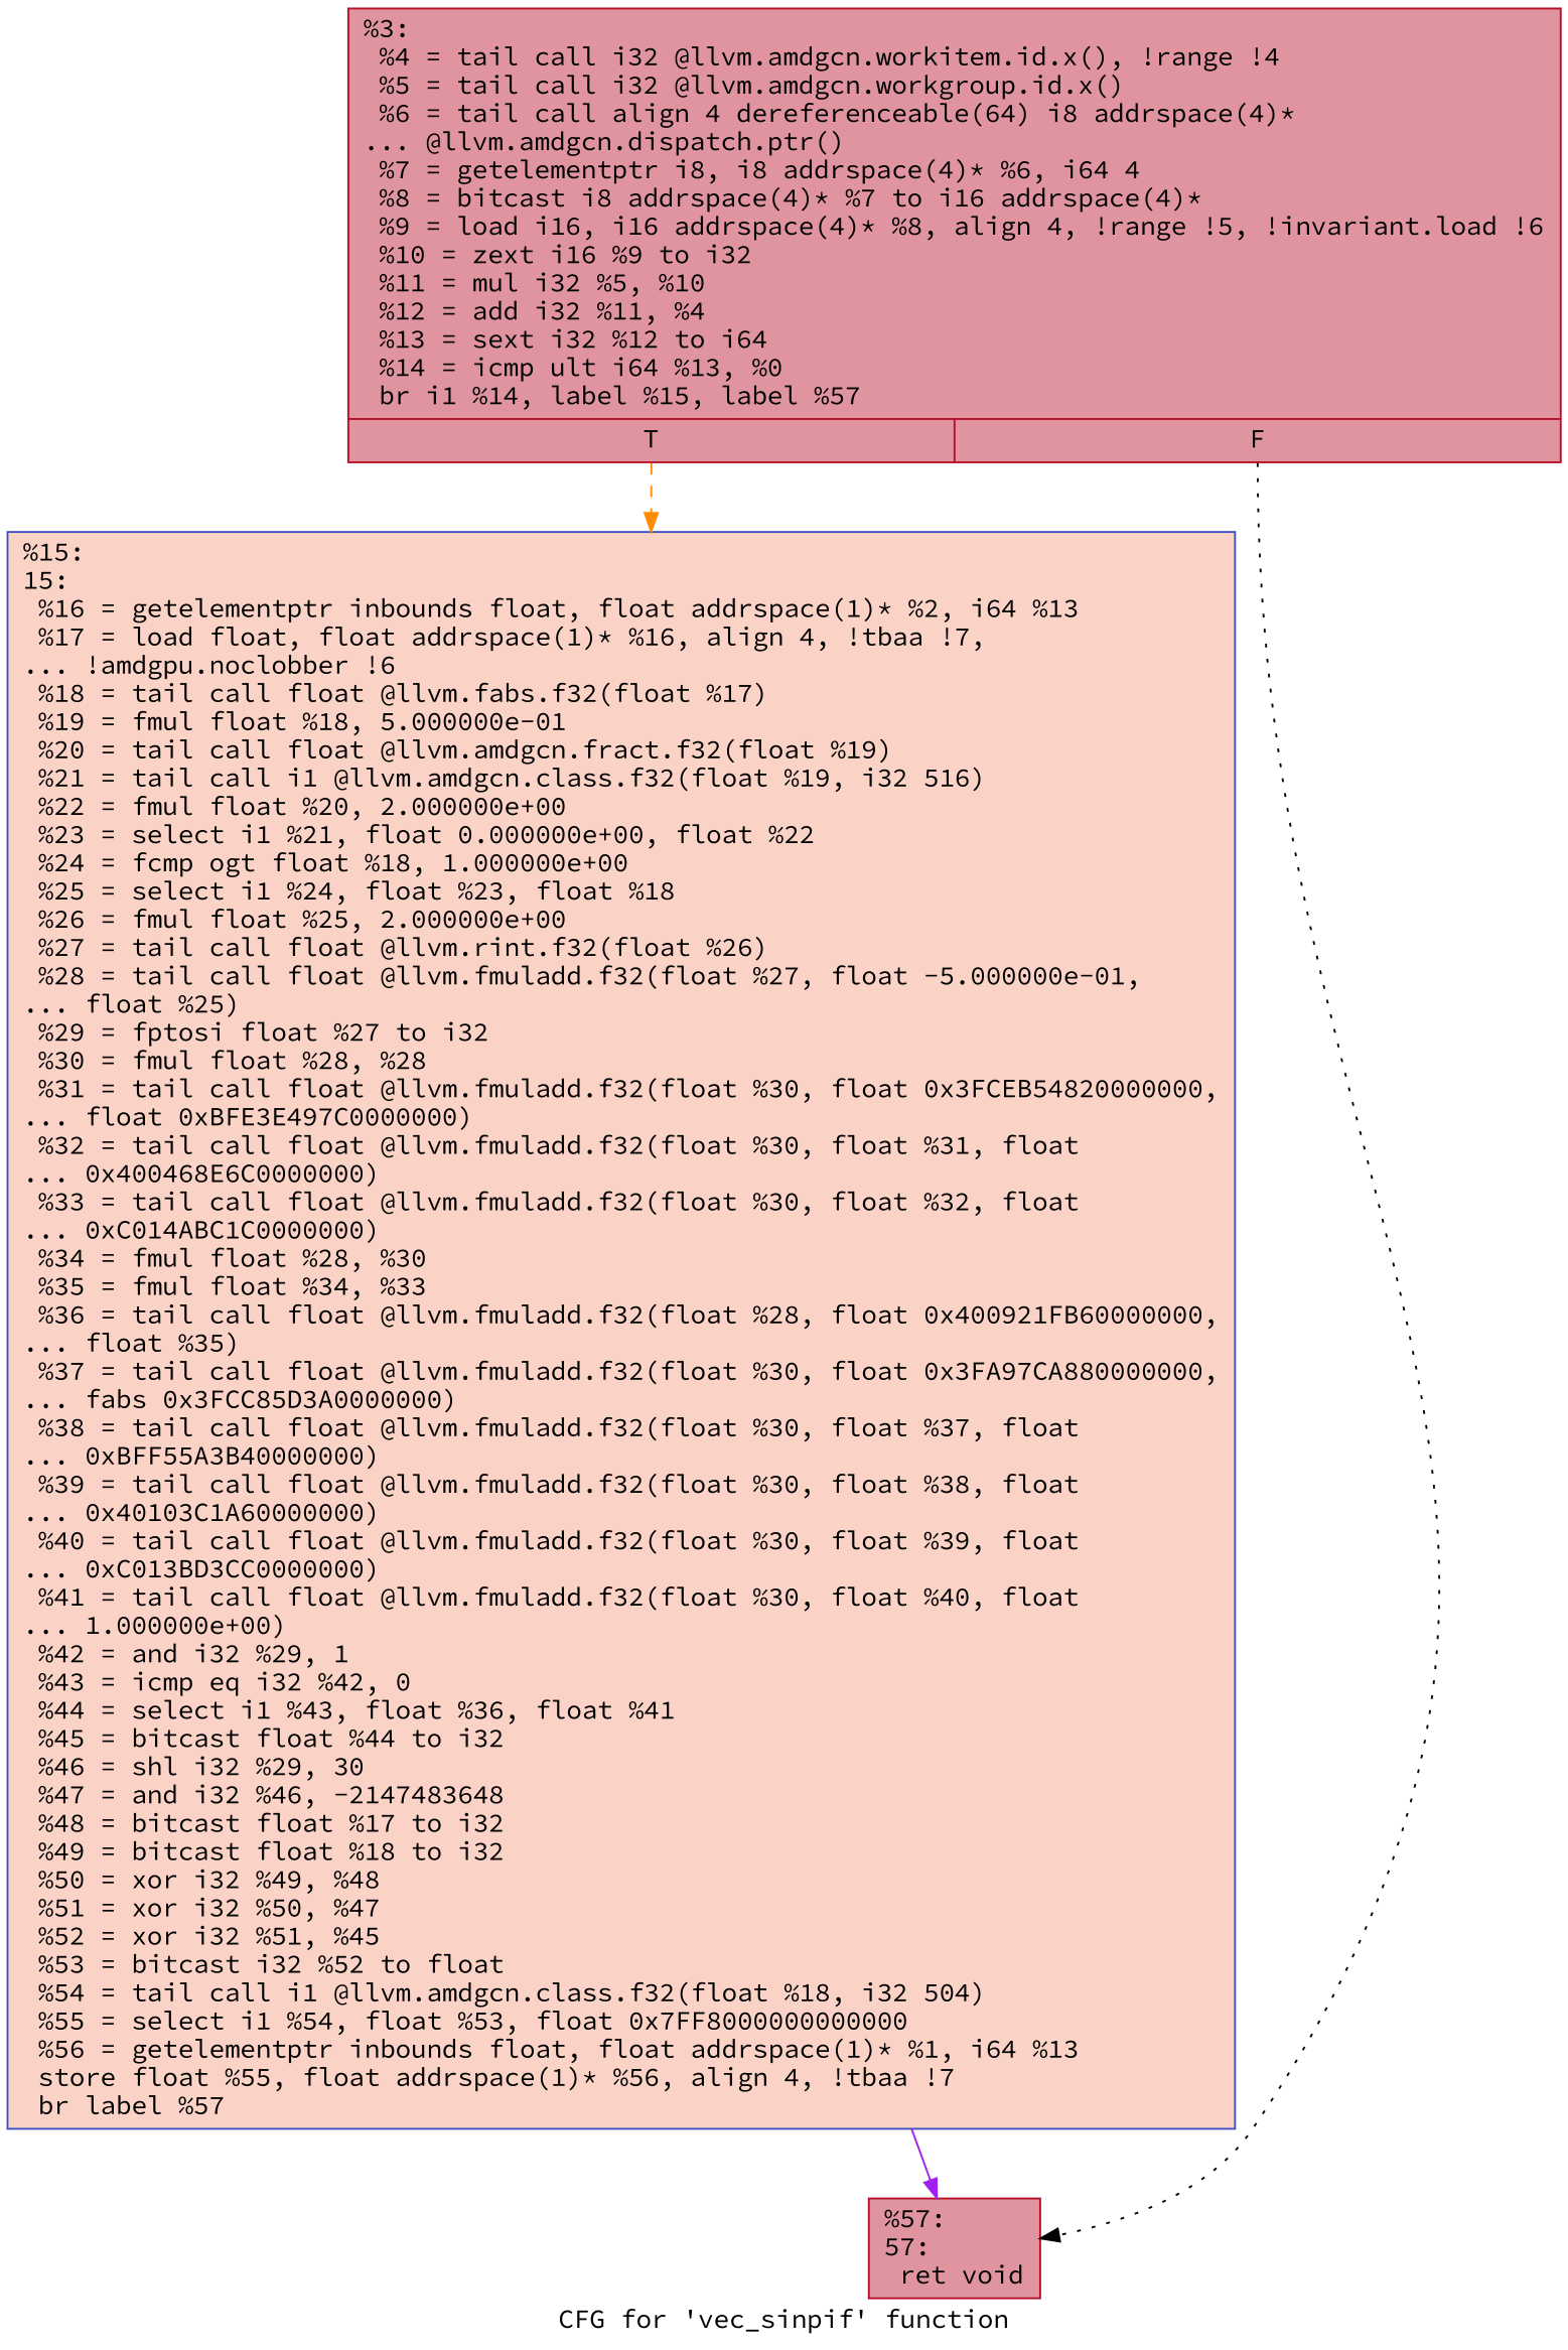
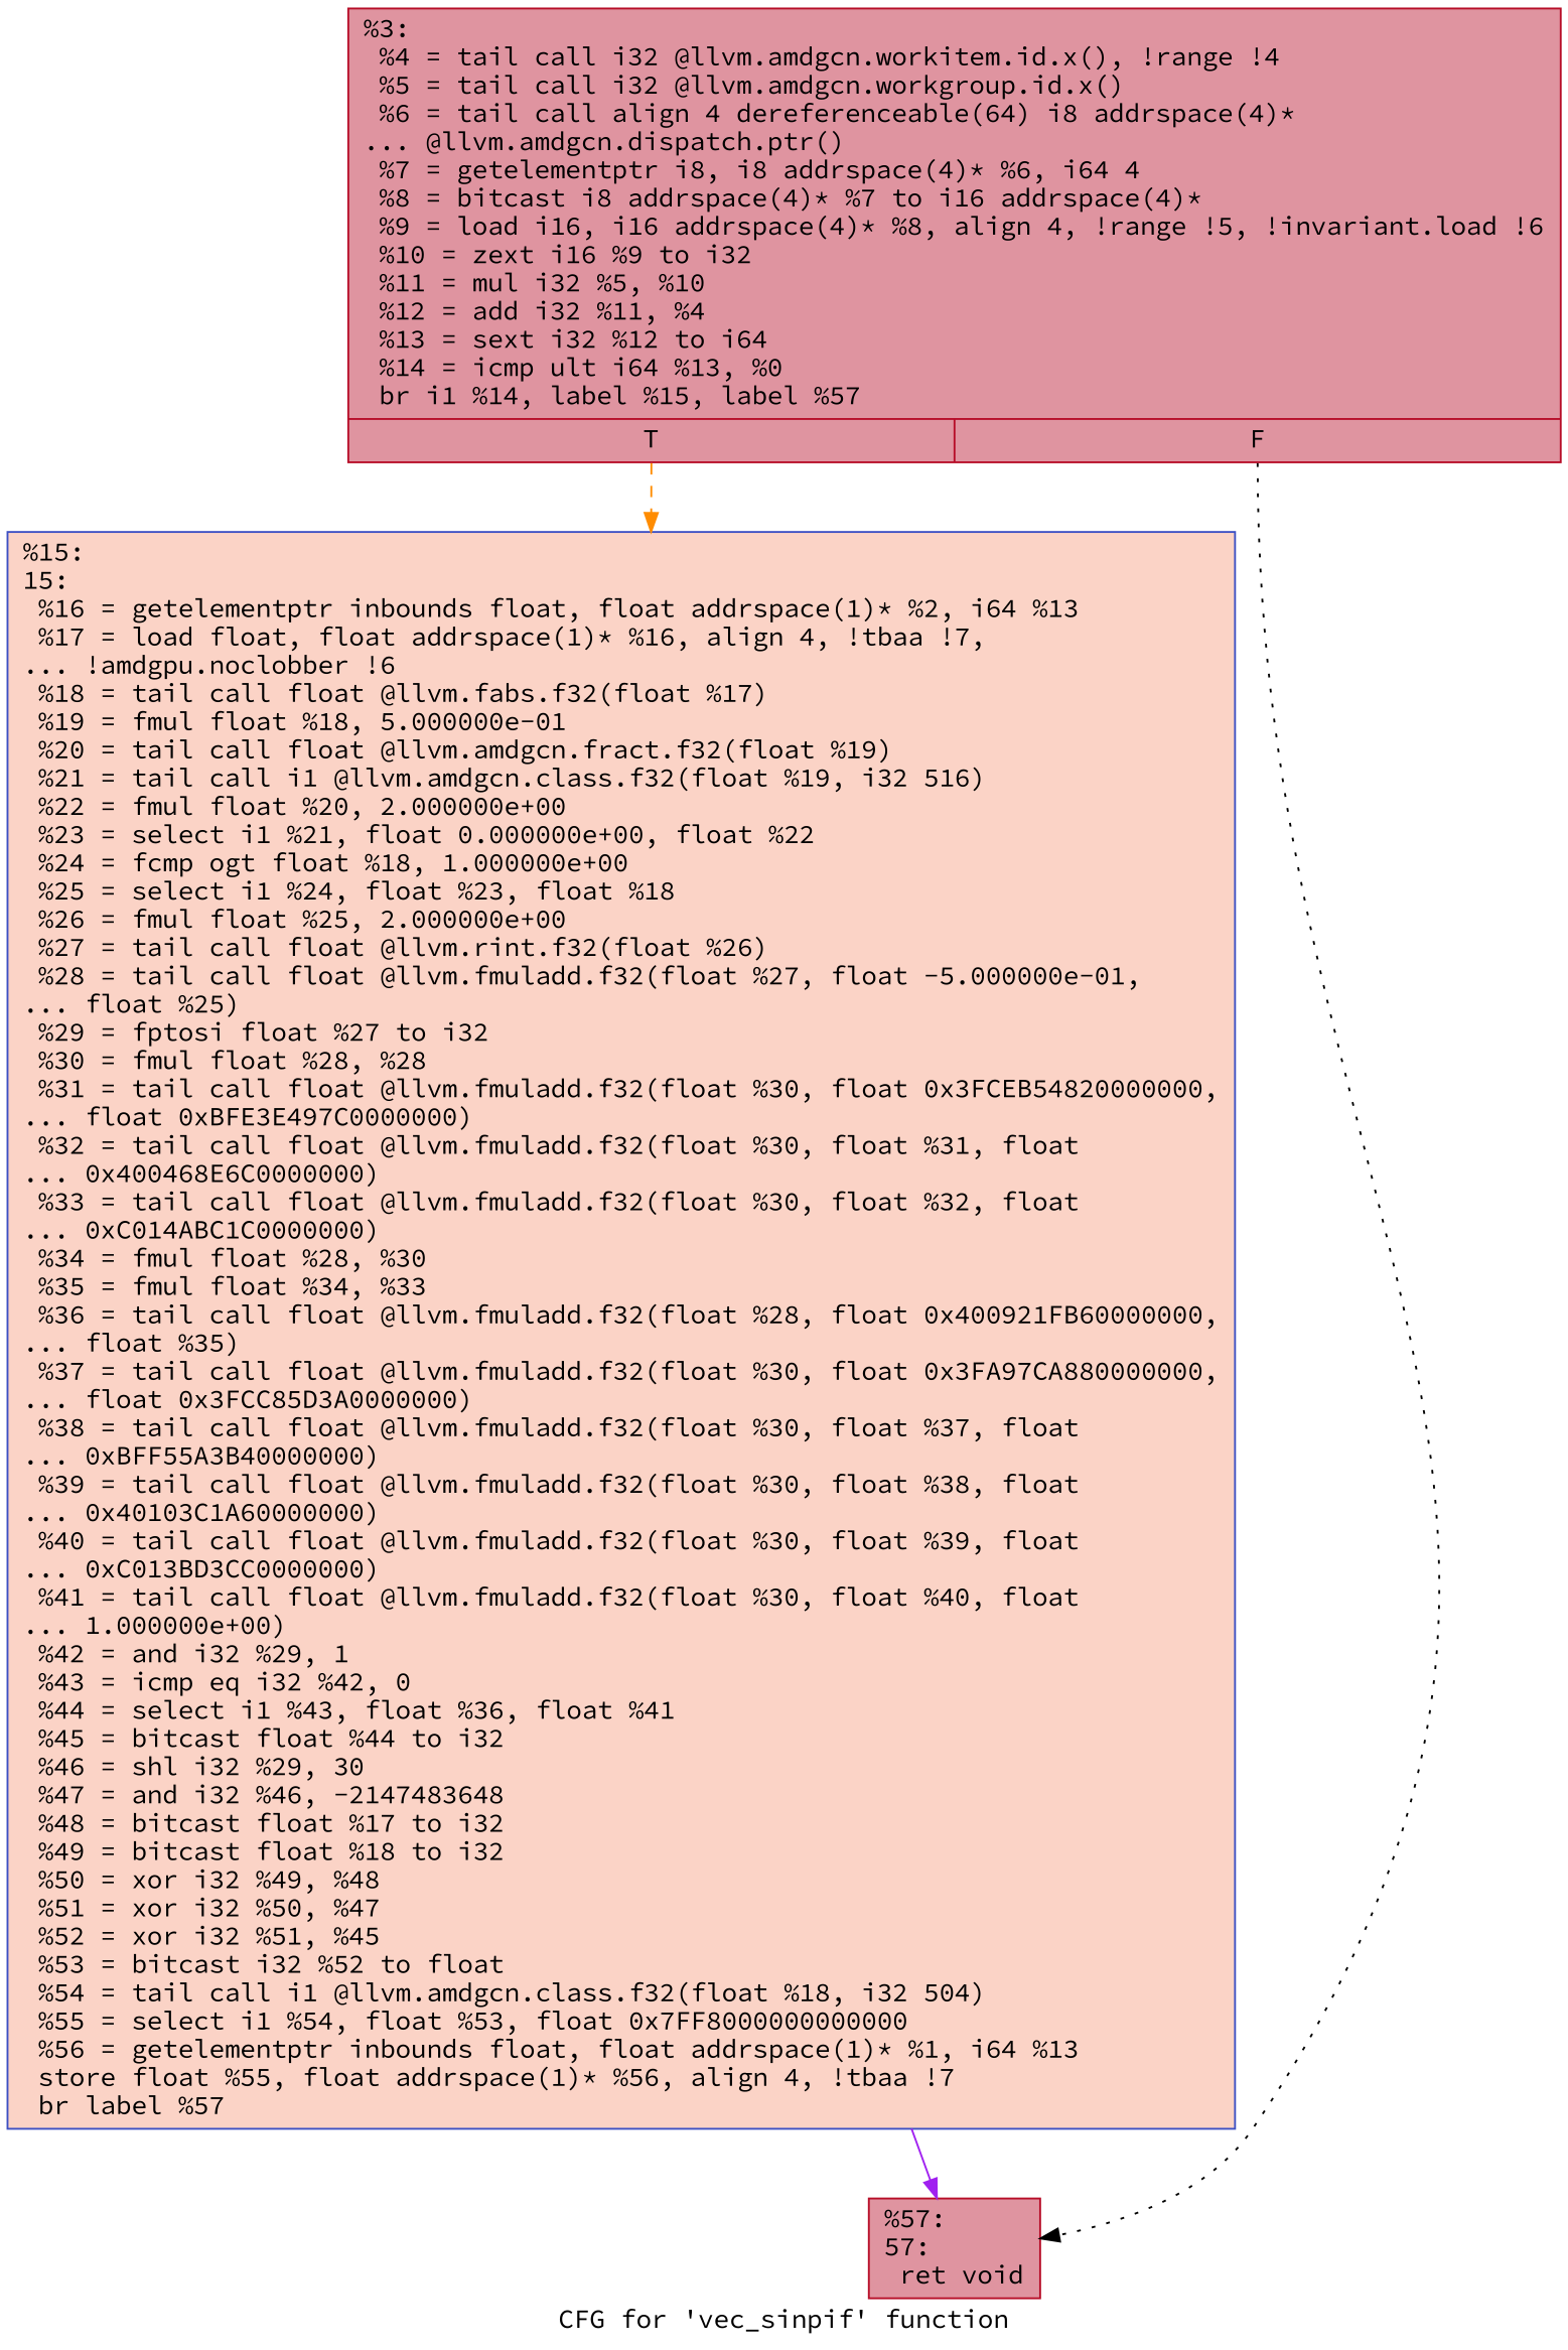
  digraph {
    label="CFG for 'vec_sinpif' function"
    fontname="Source Code Pro"
    node [color="#b70d28ff" fillcolor="#b70d2870" shape=record style=filled fontname="Source Code Pro"]
    edge [fontname="Source Code Pro"]
    n1 [label="{%3:\l  %4 = tail call i32 @llvm.amdgcn.workitem.id.x(), !range !4\l  %5 = tail call i32 @llvm.amdgcn.workgroup.id.x()\l  %6 = tail call align 4 dereferenceable(64) i8 addrspace(4)*\l... @llvm.amdgcn.dispatch.ptr()\l  %7 = getelementptr i8, i8 addrspace(4)* %6, i64 4\l  %8 = bitcast i8 addrspace(4)* %7 to i16 addrspace(4)*\l  %9 = load i16, i16 addrspace(4)* %8, align 4, !range !5, !invariant.load !6\l  %10 = zext i16 %9 to i32\l  %11 = mul i32 %5, %10\l  %12 = add i32 %11, %4\l  %13 = sext i32 %12 to i64\l  %14 = icmp ult i64 %13, %0\l  br i1 %14, label %15, label %57\l|{<s0>T|<s1>F}}"]
-   n2 [color="#3d50c3ff" fillcolor="#f59c7d70" label="{%15:\l15:                                               \l  %16 = getelementptr inbounds float, float addrspace(1)* %2, i64 %13\l  %17 = load float, float addrspace(1)* %16, align 4, !tbaa !7,\l... !amdgpu.noclobber !6\l  %18 = tail call float @llvm.fabs.f32(float %17)\l  %19 = fmul float %18, 5.000000e-01\l  %20 = tail call float @llvm.amdgcn.fract.f32(float %19)\l  %21 = tail call i1 @llvm.amdgcn.class.f32(float %19, i32 516)\l  %22 = fmul float %20, 2.000000e+00\l  %23 = select i1 %21, float 0.000000e+00, float %22\l  %24 = fcmp ogt float %18, 1.000000e+00\l  %25 = select i1 %24, float %23, float %18\l  %26 = fmul float %25, 2.000000e+00\l  %27 = tail call float @llvm.rint.f32(float %26)\l  %28 = tail call float @llvm.fmuladd.f32(float %27, float -5.000000e-01,\l... float %25)\l  %29 = fptosi float %27 to i32\l  %30 = fmul float %28, %28\l  %31 = tail call float @llvm.fmuladd.f32(float %30, float 0x3FCEB54820000000,\l... float 0xBFE3E497C0000000)\l  %32 = tail call float @llvm.fmuladd.f32(float %30, float %31, float\l... 0x400468E6C0000000)\l  %33 = tail call float @llvm.fmuladd.f32(float %30, float %32, float\l... 0xC014ABC1C0000000)\l  %34 = fmul float %28, %30\l  %35 = fmul float %34, %33\l  %36 = tail call float @llvm.fmuladd.f32(float %28, float 0x400921FB60000000,\l... float %35)\l  %37 = tail call float @llvm.fmuladd.f32(float %30, float 0x3FA97CA880000000,\l... fabs 0x3FCC85D3A0000000)\l  %38 = tail call float @llvm.fmuladd.f32(float %30, float %37, float\l... 0xBFF55A3B40000000)\l  %39 = tail call float @llvm.fmuladd.f32(float %30, float %38, float\l... 0x40103C1A60000000)\l  %40 = tail call float @llvm.fmuladd.f32(float %30, float %39, float\l... 0xC013BD3CC0000000)\l  %41 = tail call float @llvm.fmuladd.f32(float %30, float %40, float\l... 1.000000e+00)\l  %42 = and i32 %29, 1\l  %43 = icmp eq i32 %42, 0\l  %44 = select i1 %43, float %36, float %41\l  %45 = bitcast float %44 to i32\l  %46 = shl i32 %29, 30\l  %47 = and i32 %46, -2147483648\l  %48 = bitcast float %17 to i32\l  %49 = bitcast float %18 to i32\l  %50 = xor i32 %49, %48\l  %51 = xor i32 %50, %47\l  %52 = xor i32 %51, %45\l  %53 = bitcast i32 %52 to float\l  %54 = tail call i1 @llvm.amdgcn.class.f32(float %18, i32 504)\l  %55 = select i1 %54, float %53, float 0x7FF8000000000000\l  %56 = getelementptr inbounds float, float addrspace(1)* %1, i64 %13\l  store float %55, float addrspace(1)* %56, align 4, !tbaa !7\l  br label %57\l}"]
+   n2 [color="#3d50c3ff" fillcolor="#f59c7d70" label="{%15:\l15:                                               \l  %16 = getelementptr inbounds float, float addrspace(1)* %2, i64 %13\l  %17 = load float, float addrspace(1)* %16, align 4, !tbaa !7,\l... !amdgpu.noclobber !6\l  %18 = tail call float @llvm.fabs.f32(float %17)\l  %19 = fmul float %18, 5.000000e-01\l  %20 = tail call float @llvm.amdgcn.fract.f32(float %19)\l  %21 = tail call i1 @llvm.amdgcn.class.f32(float %19, i32 516)\l  %22 = fmul float %20, 2.000000e+00\l  %23 = select i1 %21, float 0.000000e+00, float %22\l  %24 = fcmp ogt float %18, 1.000000e+00\l  %25 = select i1 %24, float %23, float %18\l  %26 = fmul float %25, 2.000000e+00\l  %27 = tail call float @llvm.rint.f32(float %26)\l  %28 = tail call float @llvm.fmuladd.f32(float %27, float -5.000000e-01,\l... float %25)\l  %29 = fptosi float %27 to i32\l  %30 = fmul float %28, %28\l  %31 = tail call float @llvm.fmuladd.f32(float %30, float 0x3FCEB54820000000,\l... float 0xBFE3E497C0000000)\l  %32 = tail call float @llvm.fmuladd.f32(float %30, float %31, float\l... 0x400468E6C0000000)\l  %33 = tail call float @llvm.fmuladd.f32(float %30, float %32, float\l... 0xC014ABC1C0000000)\l  %34 = fmul float %28, %30\l  %35 = fmul float %34, %33\l  %36 = tail call float @llvm.fmuladd.f32(float %28, float 0x400921FB60000000,\l... float %35)\l  %37 = tail call float @llvm.fmuladd.f32(float %30, float 0x3FA97CA880000000,\l... float 0x3FCC85D3A0000000)\l  %38 = tail call float @llvm.fmuladd.f32(float %30, float %37, float\l... 0xBFF55A3B40000000)\l  %39 = tail call float @llvm.fmuladd.f32(float %30, float %38, float\l... 0x40103C1A60000000)\l  %40 = tail call float @llvm.fmuladd.f32(float %30, float %39, float\l... 0xC013BD3CC0000000)\l  %41 = tail call float @llvm.fmuladd.f32(float %30, float %40, float\l... 1.000000e+00)\l  %42 = and i32 %29, 1\l  %43 = icmp eq i32 %42, 0\l  %44 = select i1 %43, float %36, float %41\l  %45 = bitcast float %44 to i32\l  %46 = shl i32 %29, 30\l  %47 = and i32 %46, -2147483648\l  %48 = bitcast float %17 to i32\l  %49 = bitcast float %18 to i32\l  %50 = xor i32 %49, %48\l  %51 = xor i32 %50, %47\l  %52 = xor i32 %51, %45\l  %53 = bitcast i32 %52 to float\l  %54 = tail call i1 @llvm.amdgcn.class.f32(float %18, i32 504)\l  %55 = select i1 %54, float %53, float 0x7FF8000000000000\l  %56 = getelementptr inbounds float, float addrspace(1)* %1, i64 %13\l  store float %55, float addrspace(1)* %56, align 4, !tbaa !7\l  br label %57\l}"]
    n3 [label="{%57:\l57:                                               \l  ret void\l}"]
    n1 -> n2 [tailport=s0 color=darkorange style=dashed]
    n1 -> n3 [tailport=s1 color=black style=dotted]
    n2 -> n3 [color=purple style=solid]
  }
